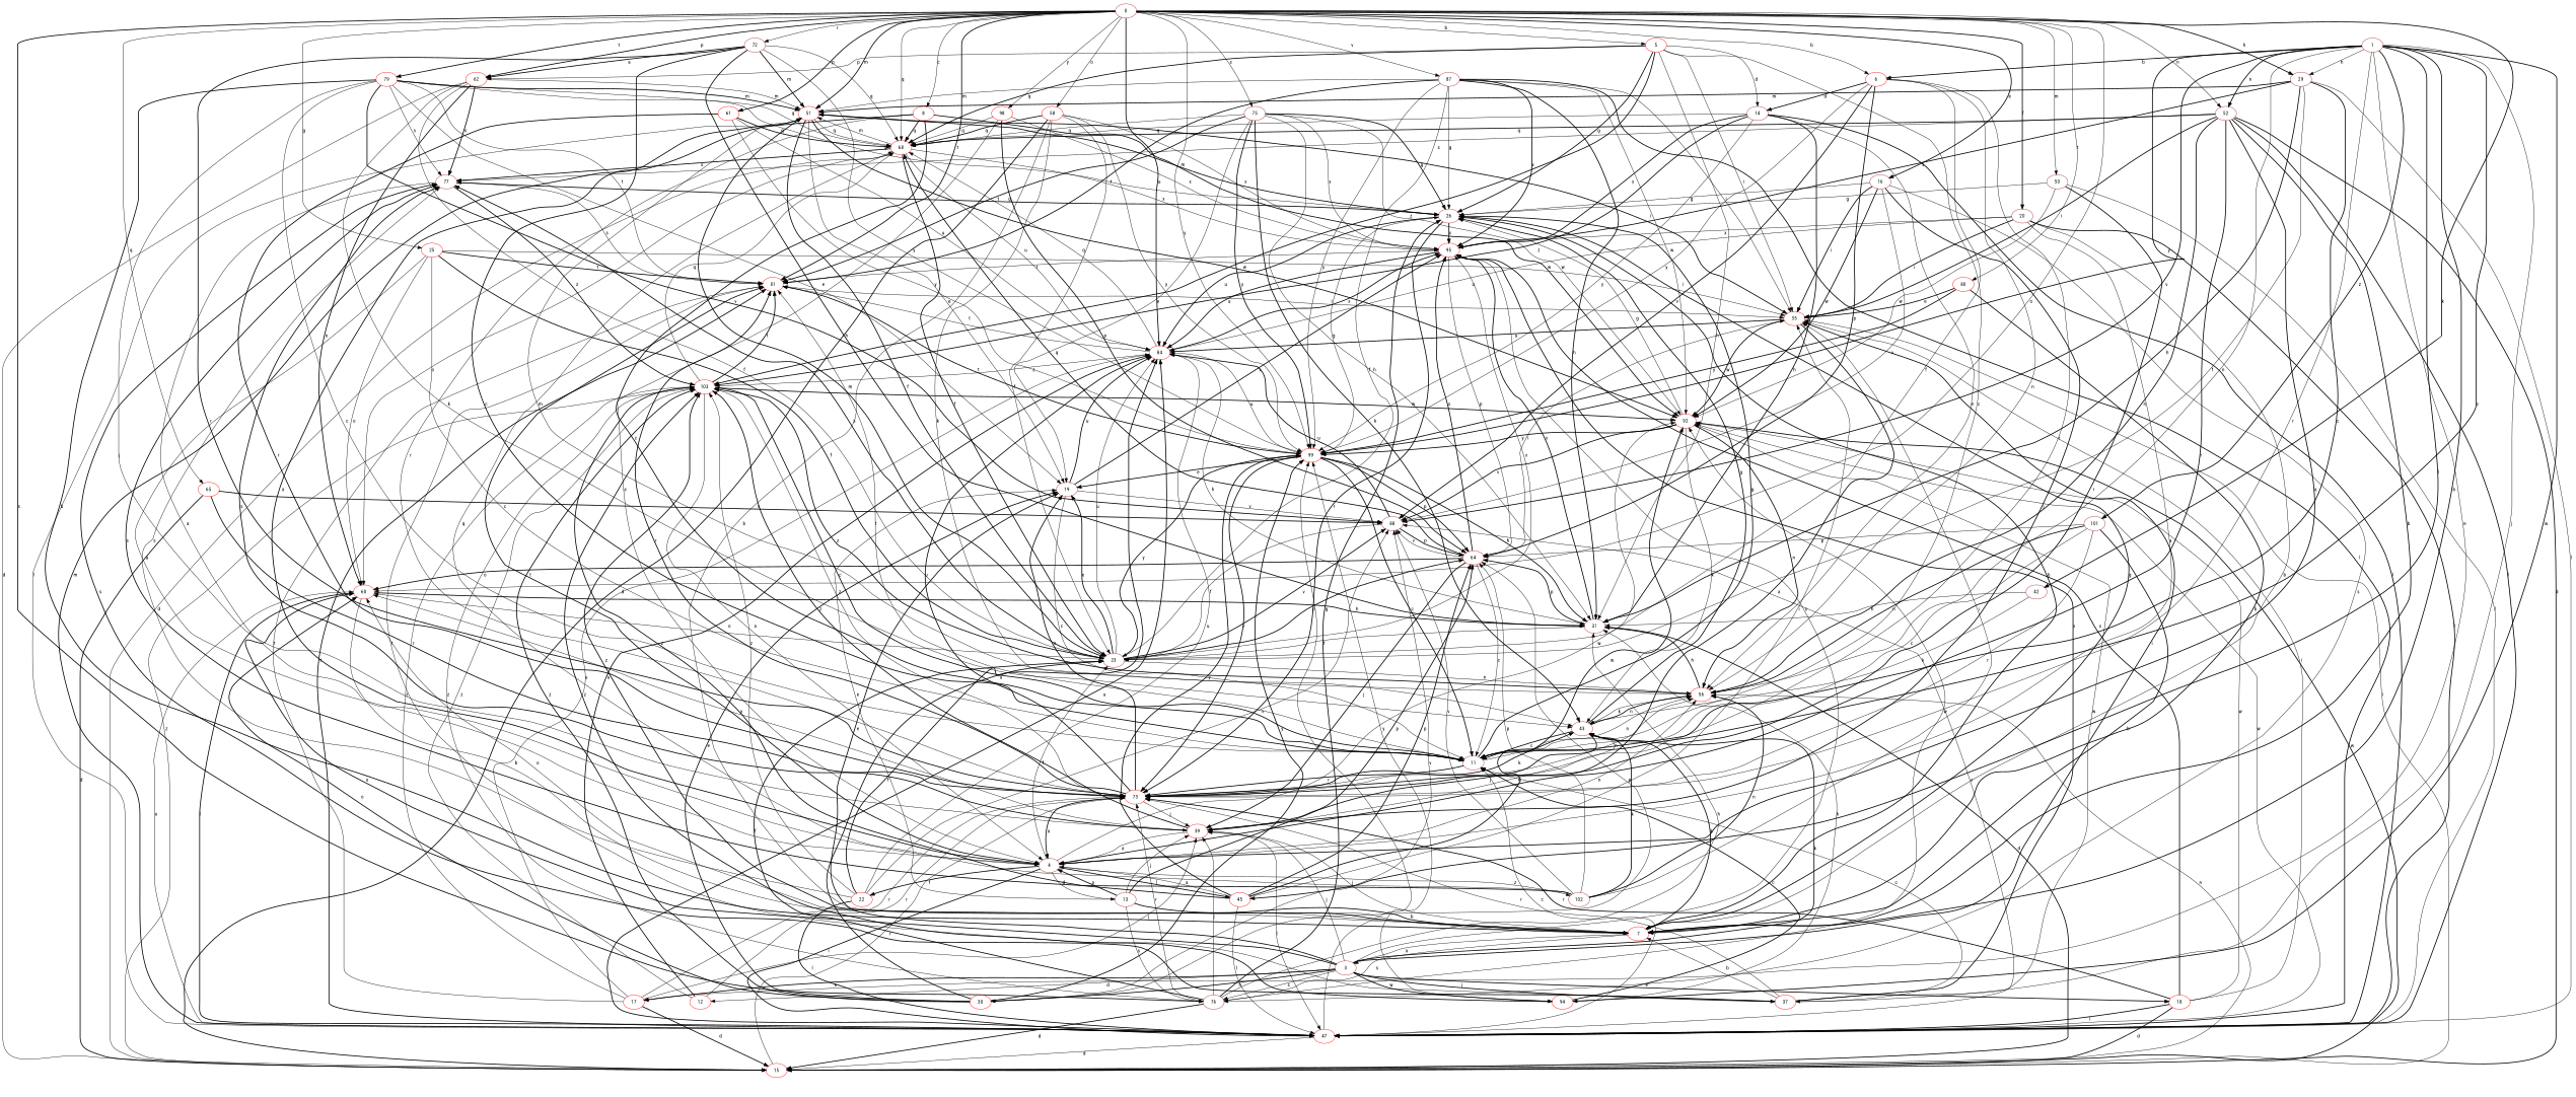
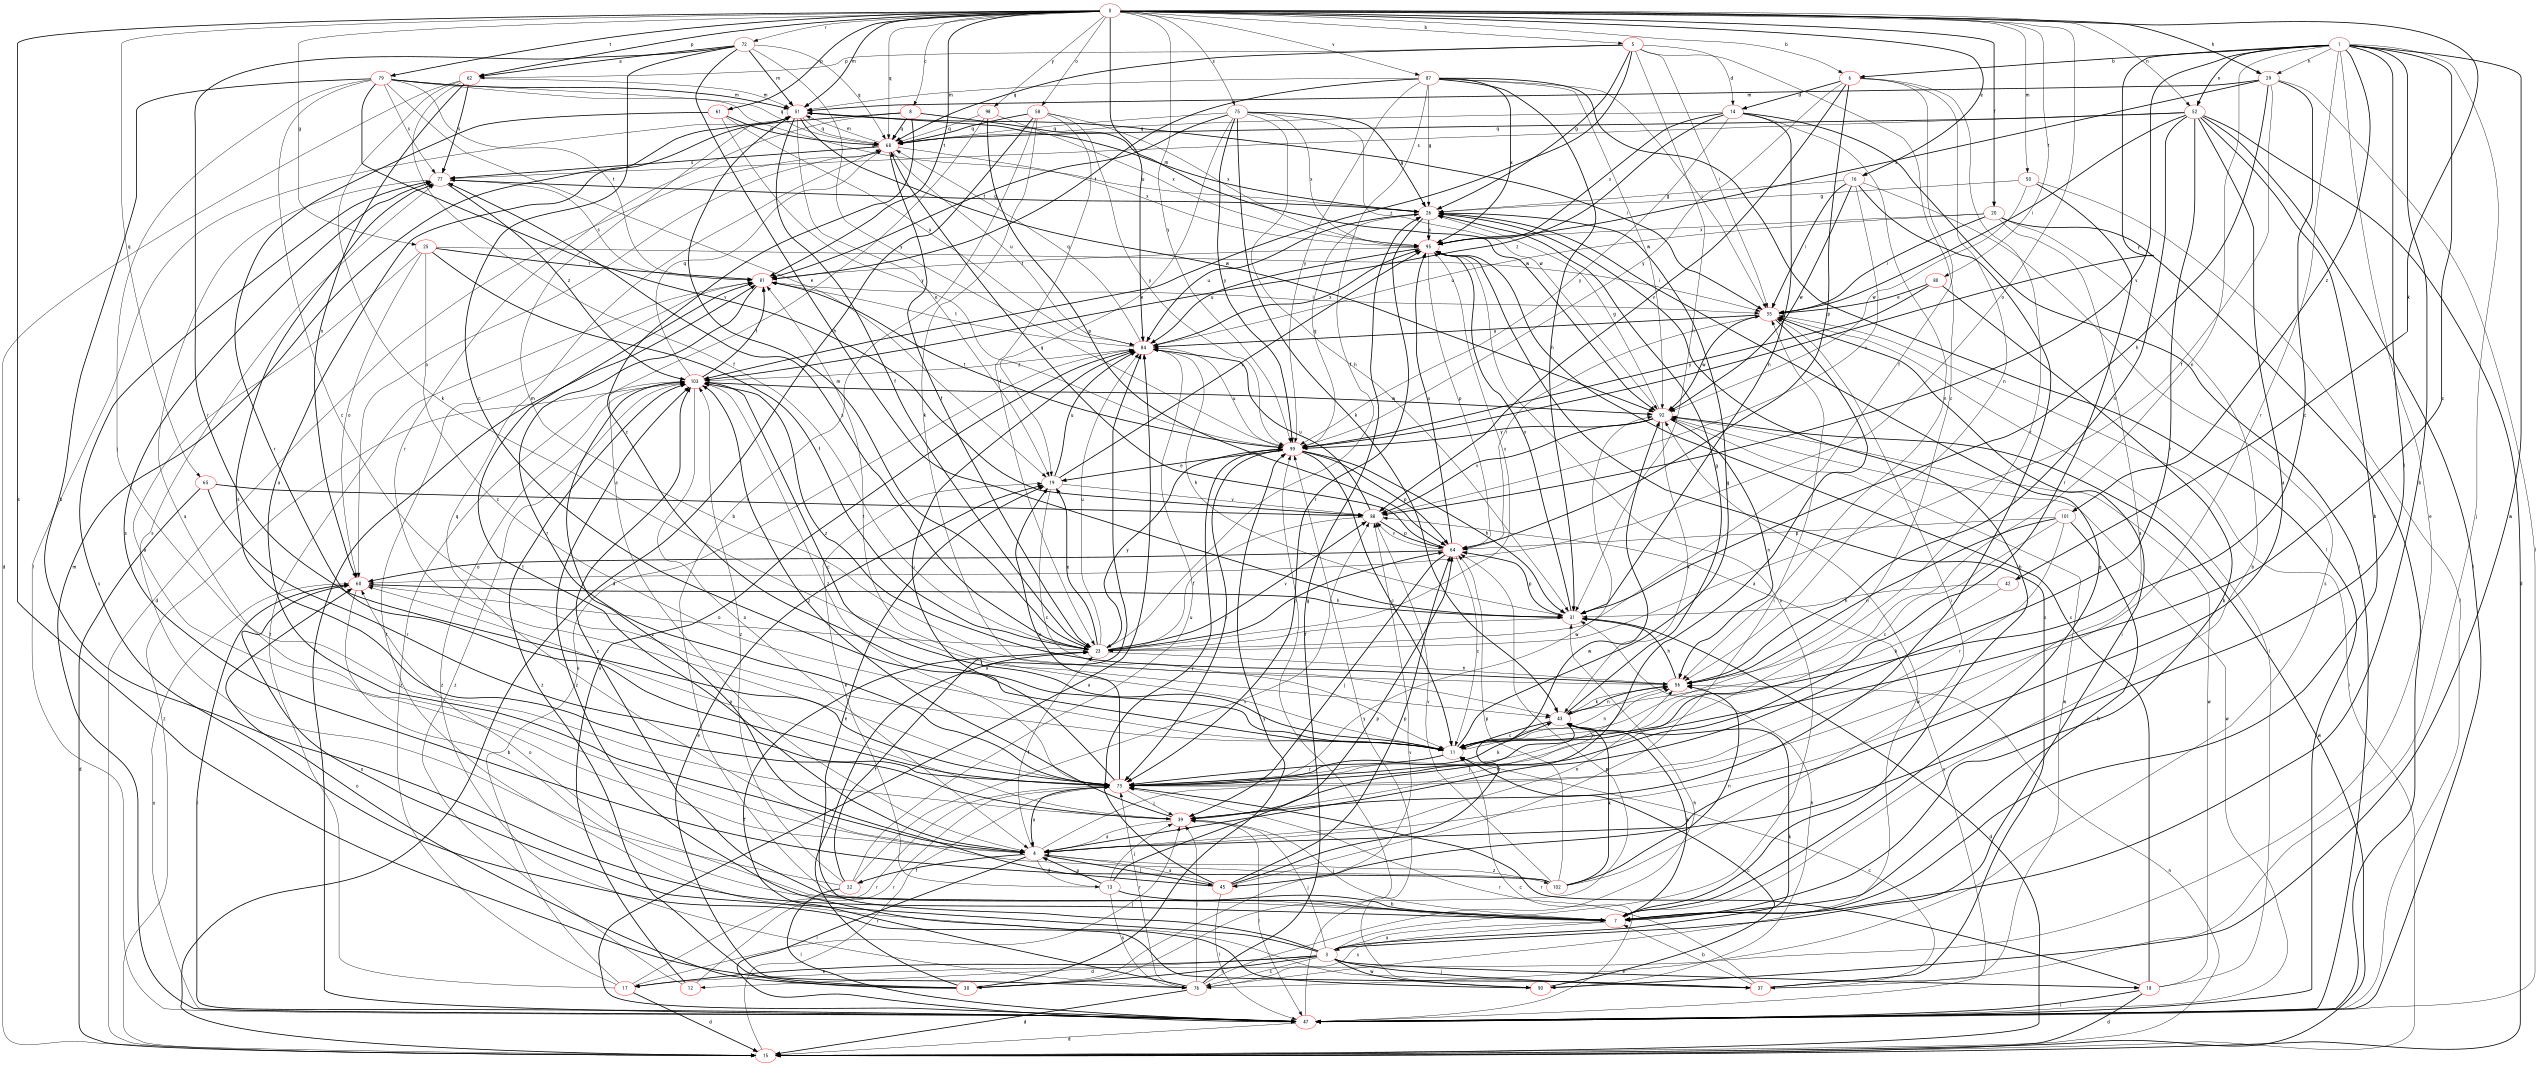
  strict digraph {
    fontname="Roboto Condensed"
    node [color=red fontname="Roboto Condensed"]
    edge [fontname="Roboto Condensed" style=bold]
    0 [color=brown]
    5
    6
    8
    16 [color=brown]
    20 [color=brown]
    25
    29 [color=brown]
    42 [color=brown]
    50 [color=brown]
    51
    52 [color=brown]
    58
    60
    61
    62
    65
    68
    72 [color=brown]
    75 [color=brown]
    76 [color=brown]
    79
    80
    81
    84
    87 [color=brown]
    98
    99
    11 [color=brown]
    35
    14 [color=brown]
    26 [color=brown]
    31 [color=brown]
    103
    56
    73
    88 [color=brown]
    23 [color=brown]
    64
    4 [color=brown]
    92
    39
    7
    95
    47
    43 [color=brown]
    19 [color=brown]
    15
    77 [color=brown]
    1 [color=brown]
    17
    37
    45
-   90 [label=94]
+   90
    101 [color=brown]
    3 [color=brown]
    12
    18
    30
    13 [color=brown]
    22
    102 [color=brown]
    0 -> 5 [label=b style=solid]
    0 -> 6 [label=b style=solid]
    0 -> 8 [label=c style=solid]
    0 -> 16 [label=e]
    0 -> 20 [label=f]
    0 -> 25 [label=g style=solid]
    0 -> 29 [label=h]
    0 -> 42 [label=k]
    0 -> 50 [label=m style=solid]
    0 -> 51 [label=m]
    0 -> 52 [label=n style=solid]
    0 -> 58 [label=o style=solid]
    0 -> 60 [label=o style=solid]
    0 -> 61 [label=p]
    0 -> 62 [label=p]
    0 -> 65 [label=q style=solid]
    0 -> 68 [label=q style=solid]
    0 -> 72 [label=r style=solid]
    0 -> 75 [label=s style=solid]
    0 -> 76 [label=s]
    0 -> 79 [label=t]
    0 -> 80 [label=t style=solid]
    0 -> 81 [label=t]
    0 -> 84 [label=u]
    0 -> 87 [label=v style=solid]
    0 -> 98 [label=y style=solid]
    0 -> 99 [label=y style=solid]
    5 -> 62 [label=p style=solid]
    5 -> 68 [label=q]
    5 -> 11 [label=c style=solid]
    5 -> 35 [label=i style=solid]
    5 -> 14 [label=d style=solid]
    5 -> 26 [label=g]
    5 -> 31 [label=h style=solid]
    5 -> 103 [label=z]
    6 -> 99 [label=y style=solid]
    6 -> 14 [label=d]
    6 -> 56 [label=n style=solid]
    6 -> 73 [label=r style=solid]
    6 -> 88 [label=v]
    6 -> 23 [label=f style=solid]
    6 -> 64 [label=p]
    8 -> 68 [label=q]
    8 -> 11 [label=c]
    8 -> 73 [label=r style=solid]
    8 -> 4 [label=a]
    8 -> 92 [label=w]
    16 -> 76 [label=s style=solid]
    16 -> 35 [label=i]
    16 -> 26 [label=g style=solid]
    16 -> 88 [label=v style=solid]
    16 -> 92 [label=w]
    16 -> 39 [label=j]
    20 -> 84 [label=u style=solid]
    20 -> 35 [label=i]
    20 -> 4 [label=a style=solid]
    20 -> 7 [label=b style=solid]
    20 -> 95 [label=x style=solid]
    20 -> 47 [label=l]
    25 -> 60 [label=o style=solid]
    25 -> 81 [label=t]
    25 -> 11 [label=c style=solid]
    25 -> 35 [label=i style=solid]
    25 -> 23 [label=f]
    25 -> 4 [label=a style=solid]
    29 -> 51 [label=m]
    29 -> 11 [label=c]
    29 -> 31 [label=h]
    29 -> 23 [label=f style=solid]
    29 -> 95 [label=x]
    29 -> 47 [label=l style=solid]
    42 -> 31 [label=h style=solid]
    42 -> 43 [label=k style=solid]
    50 -> 26 [label=g style=solid]
    50 -> 73 [label=r]
    50 -> 92 [label=w style=solid]
    50 -> 47 [label=l style=solid]
    51 -> 68 [label=q style=solid]
    51 -> 35 [label=i]
    51 -> 23 [label=f]
    51 -> 92 [label=w]
    51 -> 47 [label=l style=solid]
    51 -> 19 [label=e style=solid]
    52 -> 68 [label=q]
    52 -> 35 [label=i]
    52 -> 56 [label=n]
    52 -> 73 [label=r]
    52 -> 4 [label=a]
    52 -> 7 [label=b]
    52 -> 47 [label=l]
    52 -> 15 [label=d]
    52 -> 77 [label=s style=solid]
    58 -> 68 [label=q]
    58 -> 99 [label=y style=solid]
    58 -> 23 [label=f style=solid]
    58 -> 7 [label=b style=solid]
    58 -> 95 [label=x style=solid]
    58 -> 43 [label=k style=solid]
    58 -> 15 [label=d]
    60 -> 31 [label=h]
    60 -> 7 [label=b style=solid]
    60 -> 47 [label=l]
    61 -> 68 [label=q]
    61 -> 84 [label=u style=solid]
    61 -> 99 [label=y style=solid]
    61 -> 73 [label=r]
    62 -> 51 [label=m style=solid]
    62 -> 60 [label=o]
    62 -> 23 [label=f style=solid]
    62 -> 43 [label=k style=solid]
    62 -> 15 [label=d style=solid]
    62 -> 77 [label=s]
    65 -> 73 [label=r]
    65 -> 88 [label=v]
    65 -> 15 [label=d]
    68 -> 51 [label=m style=solid]
    68 -> 60 [label=o style=solid]
    68 -> 84 [label=u style=solid]
    68 -> 23 [label=f]
    68 -> 95 [label=x style=solid]
    68 -> 15 [label=d style=solid]
    68 -> 77 [label=s]
    72 -> 51 [label=m]
    72 -> 62 [label=a]
    72 -> 68 [label=q style=solid]
    72 -> 99 [label=y style=solid]
    72 -> 11 [label=c]
    72 -> 31 [label=h]
    72 -> 73 [label=r]
    75 -> 68 [label=q style=solid]
    75 -> 81 [label=t]
    75 -> 99 [label=y]
    75 -> 26 [label=g]
    75 -> 31 [label=h style=solid]
    75 -> 92 [label=w style=solid]
    75 -> 95 [label=x style=solid]
    75 -> 43 [label=k]
    75 -> 19 [label=e style=solid]
    76 -> 26 [label=g]
    76 -> 31 [label=h style=solid]
    76 -> 103 [label=z style=solid]
    76 -> 73 [label=r style=solid]
    76 -> 23 [label=f]
    76 -> 92 [label=w style=solid]
    76 -> 39 [label=j style=solid]
    76 -> 15 [label=d]
    79 -> 51 [label=m]
    79 -> 68 [label=q style=solid]
    79 -> 81 [label=t style=solid]
    79 -> 11 [label=c style=solid]
    79 -> 26 [label=g style=solid]
    79 -> 88 [label=v]
    79 -> 39 [label=j style=solid]
    79 -> 7 [label=b]
    79 -> 19 [label=e style=solid]
    79 -> 77 [label=s style=solid]
    80 -> 99 [label=y]
    80 -> 35 [label=e]
    80 -> 7 [label=b]
    81 -> 35 [label=i style=solid]
-   73 -> 81 [label=r]
+   81 -> 73 [label=r]
    81 -> 77 [label=s style=solid]
    84 -> 68 [label=q style=solid]
    84 -> 81 [label=t style=solid]
    84 -> 31 [label=h style=solid]
    84 -> 103 [label=z style=solid]
    84 -> 95 [label=x]
    87 -> 51 [label=m style=solid]
    87 -> 81 [label=t]
    87 -> 99 [label=y style=solid]
    87 -> 35 [label=i style=solid]
    87 -> 26 [label=g style=solid]
    87 -> 31 [label=h]
    87 -> 23 [label=f style=solid]
    87 -> 92 [label=w style=solid]
    87 -> 95 [label=x]
    87 -> 47 [label=l]
    98 -> 68 [label=q style=solid]
    98 -> 64 [label=p]
    98 -> 4 [label=a style=solid]
    98 -> 95 [label=x style=solid]
    99 -> 81 [label=t]
    99 -> 84 [label=u style=solid]
    99 -> 11 [label=c]
    99 -> 26 [label=g style=solid]
    99 -> 31 [label=h]
    99 -> 73 [label=r]
    99 -> 64 [label=p]
    99 -> 19 [label=e]
    11 -> 81 [label=t style=solid]
    11 -> 26 [label=g]
    11 -> 56 [label=n style=solid]
    11 -> 73 [label=r]
    35 -> 84 [label=u]
    35 -> 4 [label=a]
    35 -> 92 [label=w]
    14 -> 68 [label=q style=solid]
    14 -> 99 [label=y style=solid]
    14 -> 31 [label=h]
    14 -> 103 [label=z]
    14 -> 56 [label=n style=solid]
    14 -> 95 [label=x]
    14 -> 47 [label=l]
    26 -> 51 [label=m]
    26 -> 84 [label=u]
    26 -> 73 [label=r]
    26 -> 7 [label=b]
    26 -> 95 [label=x]
    31 -> 23 [label=f style=solid]
    31 -> 64 [label=p]
    31 -> 95 [label=x]
    31 -> 15 [label=d]
    103 -> 68 [label=q style=solid]
    103 -> 81 [label=t]
    103 -> 11 [label=c]
    103 -> 4 [label=a style=solid]
    103 -> 92 [label=w]
    56 -> 51 [label=m style=solid]
    56 -> 31 [label=h]
    56 -> 103 [label=z]
    56 -> 43 [label=k style=solid]
    73 -> 84 [label=u]
    73 -> 103 [label=z style=solid]
    73 -> 56 [label=n style=solid]
    73 -> 4 [label=a]
    73 -> 39 [label=j style=solid]
    73 -> 43 [label=k]
    73 -> 19 [label=e]
    88 -> 84 [label=u]
    88 -> 23 [label=f style=solid]
    88 -> 64 [label=p]
    23 -> 51 [label=m]
    23 -> 60 [label=o style=solid]
    23 -> 84 [label=u style=solid]
    23 -> 99 [label=y]
    23 -> 56 [label=n style=solid]
    23 -> 88 [label=v]
    23 -> 64 [label=p]
    23 -> 95 [label=x style=solid]
    23 -> 19 [label=e]
    23 -> 77 [label=s]
    64 -> 60 [label=o]
    64 -> 68 [label=q]
    64 -> 11 [label=c style=solid]
    64 -> 35 [label=i style=solid]
    64 -> 88 [label=v style=solid]
    64 -> 39 [label=j]
    64 -> 95 [label=x]
    4 -> 81 [label=t]
    4 -> 56 [label=n style=solid]
    4 -> 23 [label=f style=solid]
    4 -> 92 [label=w style=solid]
    4 -> 47 [label=l]
    4 -> 45 [label=l]
    4 -> 13 [label=d style=solid]
    4 -> 22 [label=f]
    4 -> 102 [label=z style=solid]
    92 -> 99 [label=y]
    92 -> 26 [label=g style=solid]
    92 -> 56 [label=n]
    92 -> 88 [label=v]
    92 -> 43 [label=k style=solid]
    39 -> 60 [label=o style=solid]
    39 -> 103 [label=z]
    39 -> 4 [label=a style=solid]
    39 -> 47 [label=l style=solid]
    39 -> 43 [label=k style=solid]
    39 -> 77 [label=s]
    7 -> 60 [label=o style=solid]
    7 -> 76 [label=s style=solid]
    7 -> 26 [label=g]
    7 -> 103 [label=z]
    7 -> 39 [label=j style=solid]
    7 -> 43 [label=k]
    7 -> 3 [label=a style=solid]
    95 -> 81 [label=t style=solid]
    95 -> 84 [label=u]
    95 -> 64 [label=p style=solid]
    47 -> 51 [label=m]
    47 -> 60 [label=o style=solid]
    47 -> 81 [label=t]
    47 -> 84 [label=u]
    47 -> 99 [label=y style=solid]
    47 -> 11 [label=c style=solid]
    47 -> 88 [label=v style=solid]
    47 -> 92 [label=w style=solid]
    47 -> 15 [label=d style=solid]
    43 -> 11 [label=c]
    43 -> 26 [label=g]
    43 -> 56 [label=n]
    43 -> 39 [label=j]
    19 -> 84 [label=u]
    19 -> 11 [label=c style=solid]
    19 -> 88 [label=v style=solid]
    19 -> 95 [label=x]
    15 -> 35 [label=i style=solid]
    15 -> 103 [label=z style=solid]
    15 -> 56 [label=n style=solid]
    15 -> 73 [label=r style=solid]
    15 -> 92 [label=w]
    77 -> 26 [label=g]
    77 -> 103 [label=z]
    77 -> 4 [label=a style=solid]
    1 -> 6 [label=b]
    1 -> 29 [label=h style=solid]
    1 -> 52 [label=n]
    1 -> 99 [label=y]
    1 -> 11 [label=c]
    1 -> 56 [label=n style=solid]
    1 -> 73 [label=r style=solid]
    1 -> 88 [label=v]
    1 -> 7 [label=b]
    1 -> 17 [label=e style=solid]
    1 -> 37 [label=j style=solid]
    1 -> 45 [label=l]
    1 -> 90 [label=w]
    1 -> 101 [label=z]
    17 -> 81 [label=t style=solid]
    17 -> 84 [label=u style=solid]
    17 -> 103 [label=z style=solid]
    17 -> 73 [label=r style=solid]
    17 -> 39 [label=j style=solid]
    17 -> 15 [label=d]
    37 -> 81 [label=t style=solid]
    37 -> 11 [label=c style=solid]
    37 -> 73 [label=r style=solid]
    37 -> 92 [label=w style=solid]
    37 -> 7 [label=b style=solid]
    37 -> 95 [label=x]
    37 -> 77 [label=s]
    45 -> 99 [label=y]
    45 -> 35 [label=i style=solid]
    45 -> 103 [label=z]
    45 -> 64 [label=p]
    45 -> 4 [label=a style=solid]
    45 -> 92 [label=w]
    45 -> 47 [label=l style=solid]
    90 -> 99 [label=y style=solid]
    90 -> 11 [label=c]
    90 -> 31 [label=h style=solid]
    90 -> 103 [label=z]
    101 -> 11 [label=c style=solid]
    101 -> 56 [label=n]
    101 -> 73 [label=r style=solid]
    101 -> 64 [label=p style=solid]
    101 -> 7 [label=b]
    3 -> 60 [label=o]
    3 -> 76 [label=s style=solid]
    3 -> 35 [label=i]
    3 -> 39 [label=j style=solid]
    3 -> 95 [label=x style=solid]
    3 -> 43 [label=k]
    3 -> 19 [label=e]
    3 -> 17 [label=e]
    3 -> 37 [label=j]
    3 -> 90 [label=w]
    3 -> 12 [label=d style=solid]
    3 -> 18 [label=e]
    3 -> 30 [label=h]
    12 -> 84 [label=u]
    12 -> 103 [label=z style=solid]
    12 -> 73 [label=r style=solid]
    18 -> 35 [label=i style=solid]
    18 -> 73 [label=r]
    18 -> 92 [label=w style=solid]
    18 -> 95 [label=x]
    18 -> 47 [label=l]
    18 -> 15 [label=d]
    30 -> 60 [label=o]
    30 -> 84 [label=u]
    30 -> 99 [label=y]
    30 -> 103 [label=z]
    30 -> 88 [label=v style=solid]
    30 -> 64 [label=p style=solid]
    30 -> 19 [label=e]
    13 -> 76 [label=s style=solid]
    13 -> 64 [label=p]
    13 -> 4 [label=a]
    13 -> 39 [label=j style=solid]
    13 -> 7 [label=b]
    13 -> 19 [label=e style=solid]
    22 -> 84 [label=u style=solid]
    22 -> 103 [label=z style=solid]
    22 -> 88 [label=v style=solid]
    22 -> 23 [label=f]
    22 -> 47 [label=l]
    22 -> 77 [label=s style=solid]
    102 -> 68 [label=q style=solid]
    102 -> 35 [label=i style=solid]
    102 -> 56 [label=n]
    102 -> 88 [label=v style=solid]
    102 -> 64 [label=p style=solid]
    102 -> 43 [label=k]
    102 -> 77 [label=s]
  }
